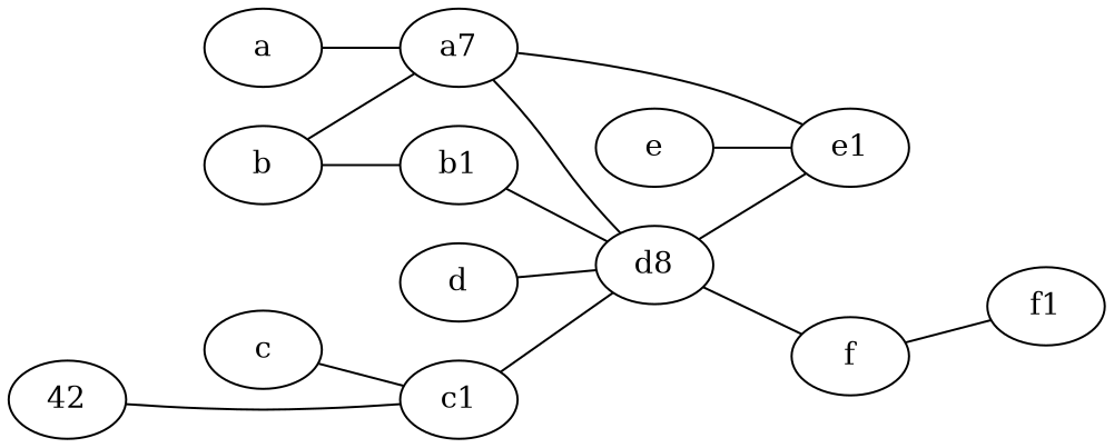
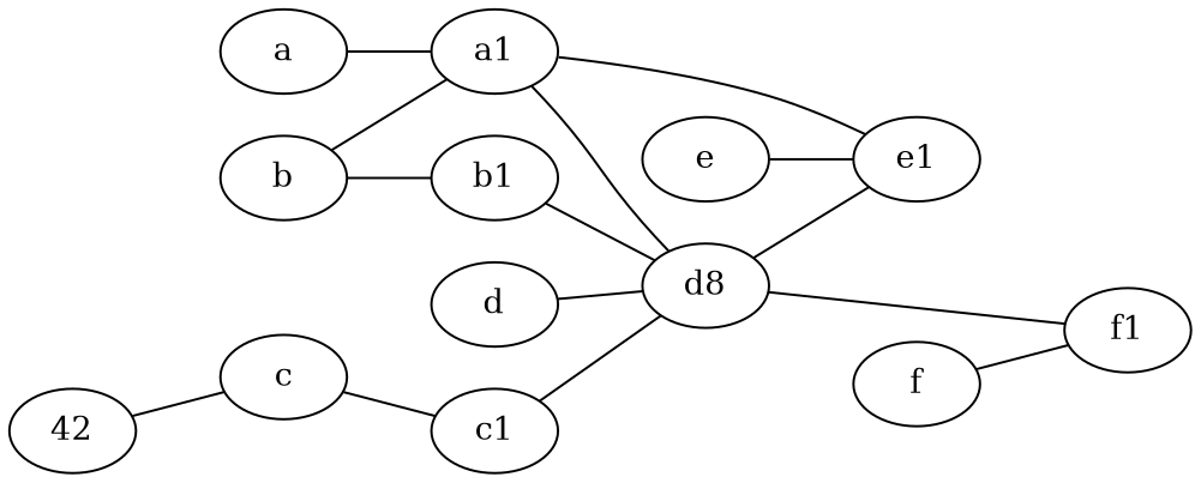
  graph {
    rankdir=LR
    c
    c1
    n3 [label=d8]
    d
    e1
    f1
    42
-   a1 [label=a7]
+   a1
    b1
    e
    f
    a
    b
    c -- c1
    c1 -- n3
    n3 -- e1
-   n3 -- f
+   n3 -- f1
    d -- n3
-   42 -- c1
+   42 -- c
    a1 -- n3
    a1 -- e1
    b1 -- n3
    e -- e1
    f -- f1
    a -- a1
    b -- a1
    b -- b1
  }
